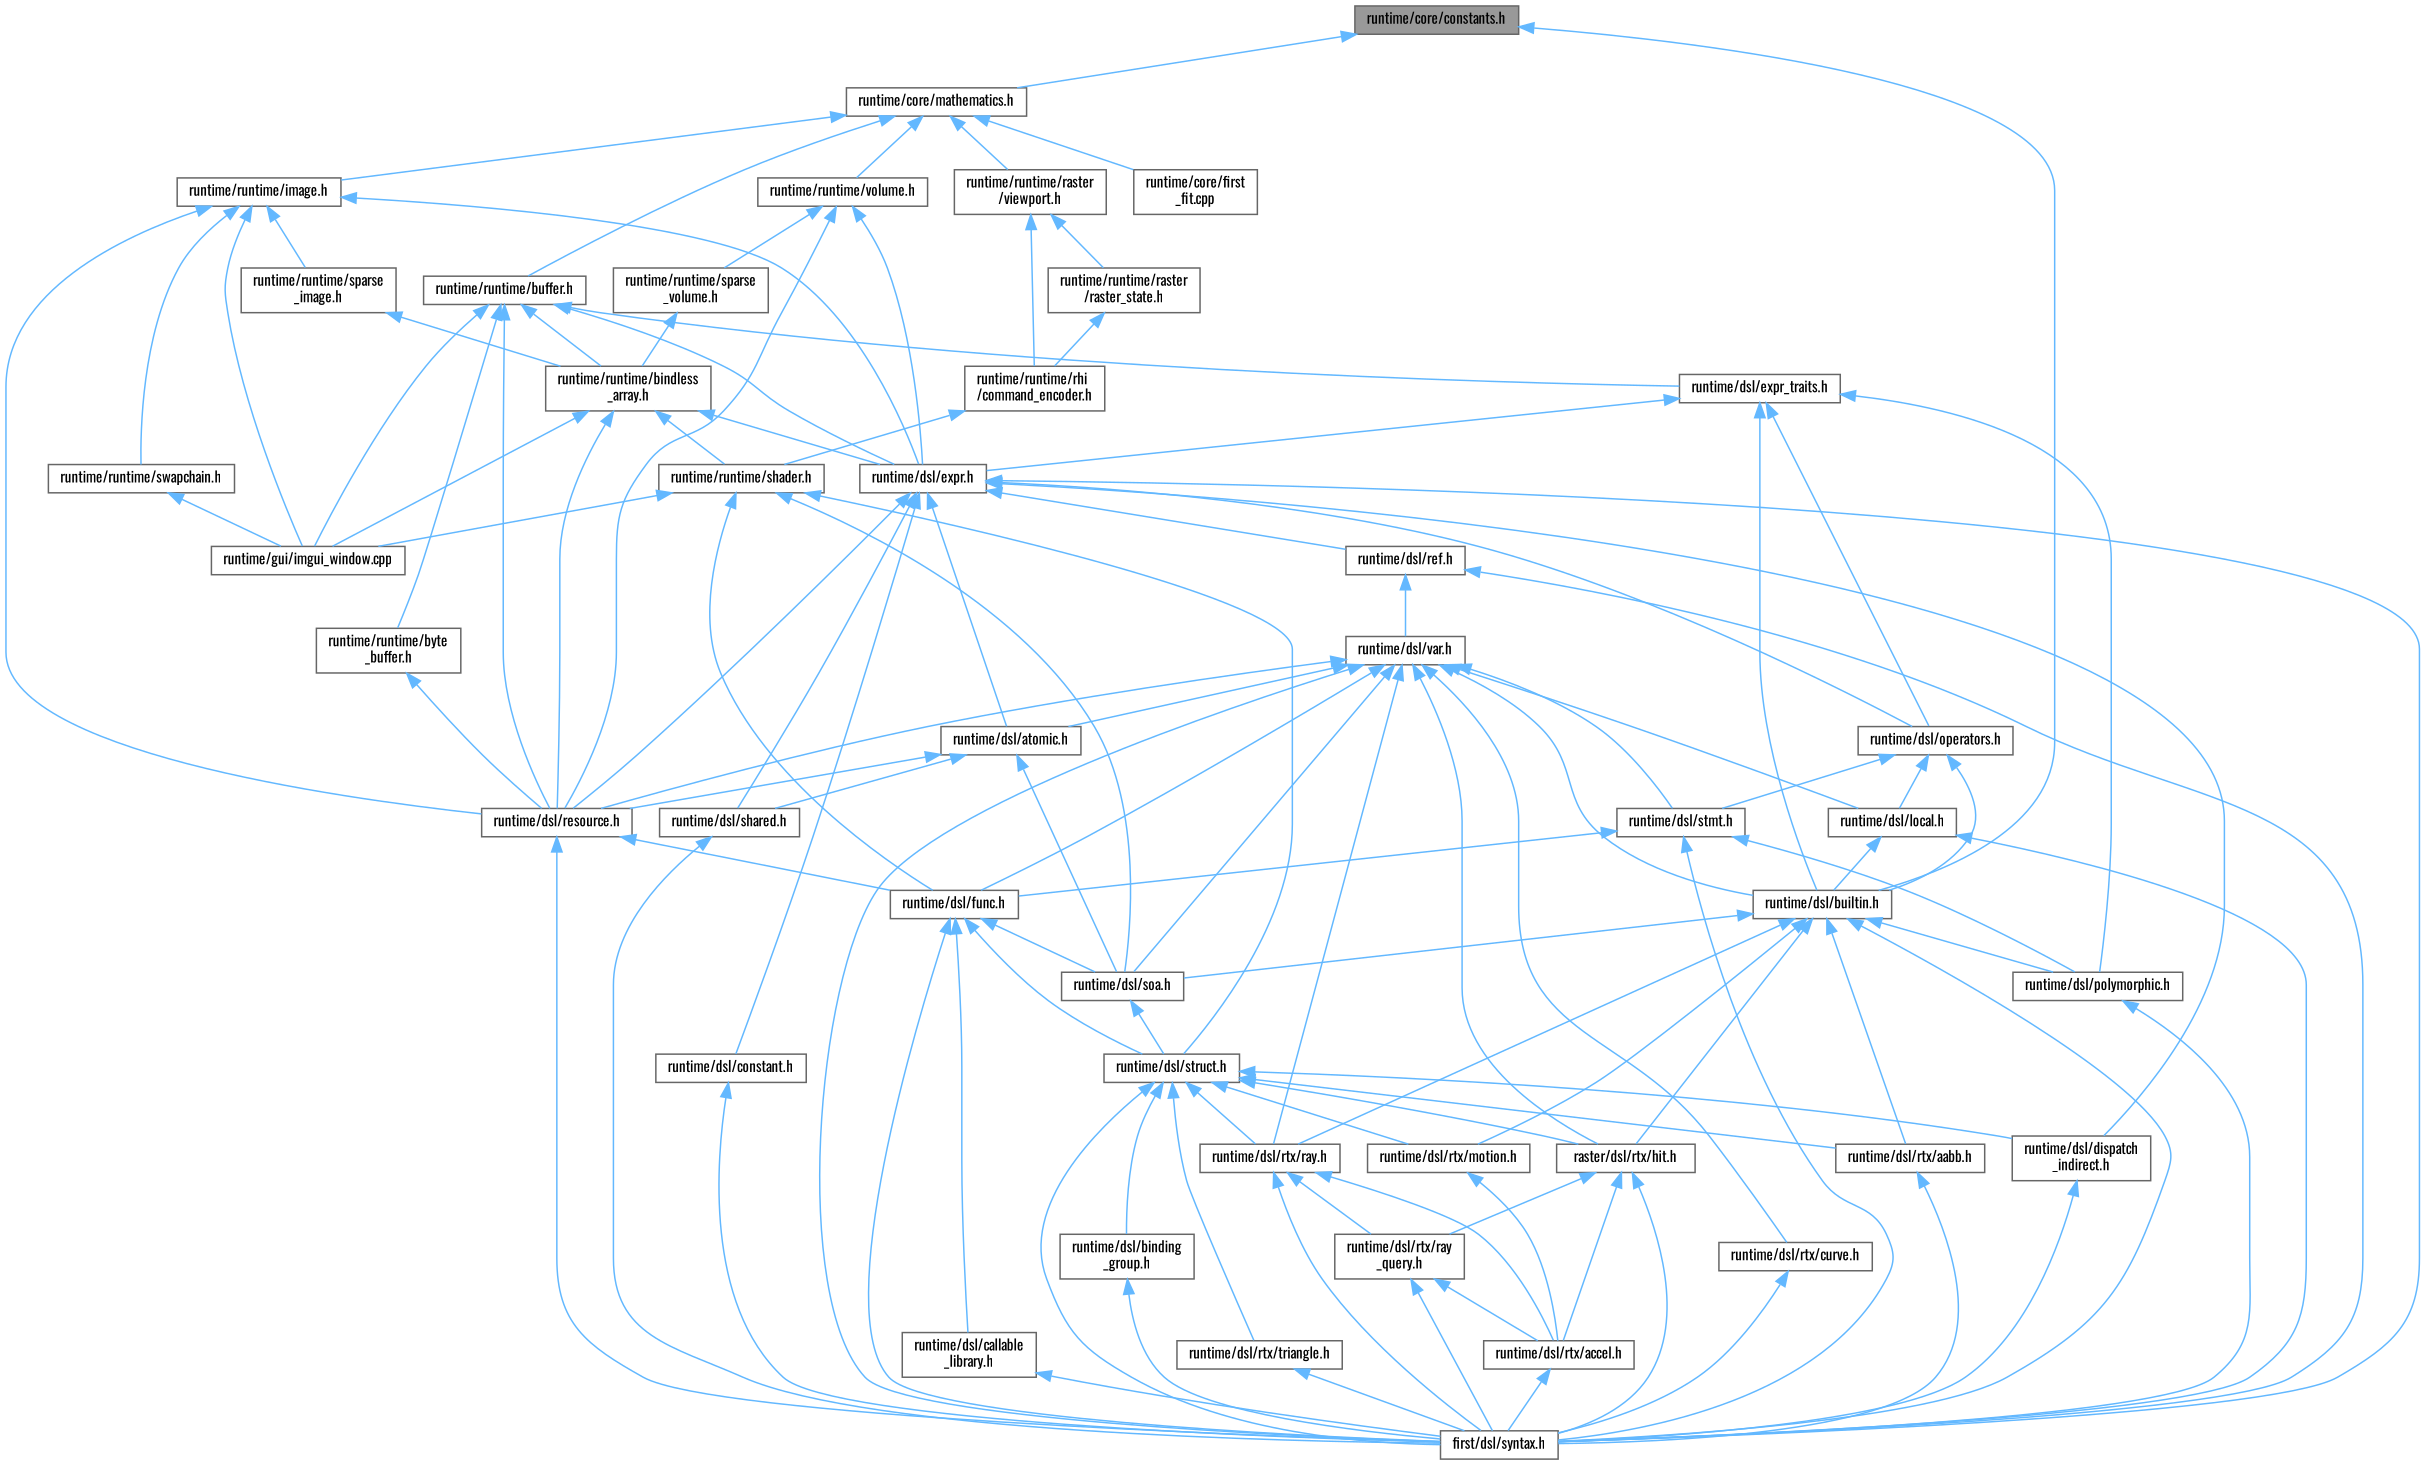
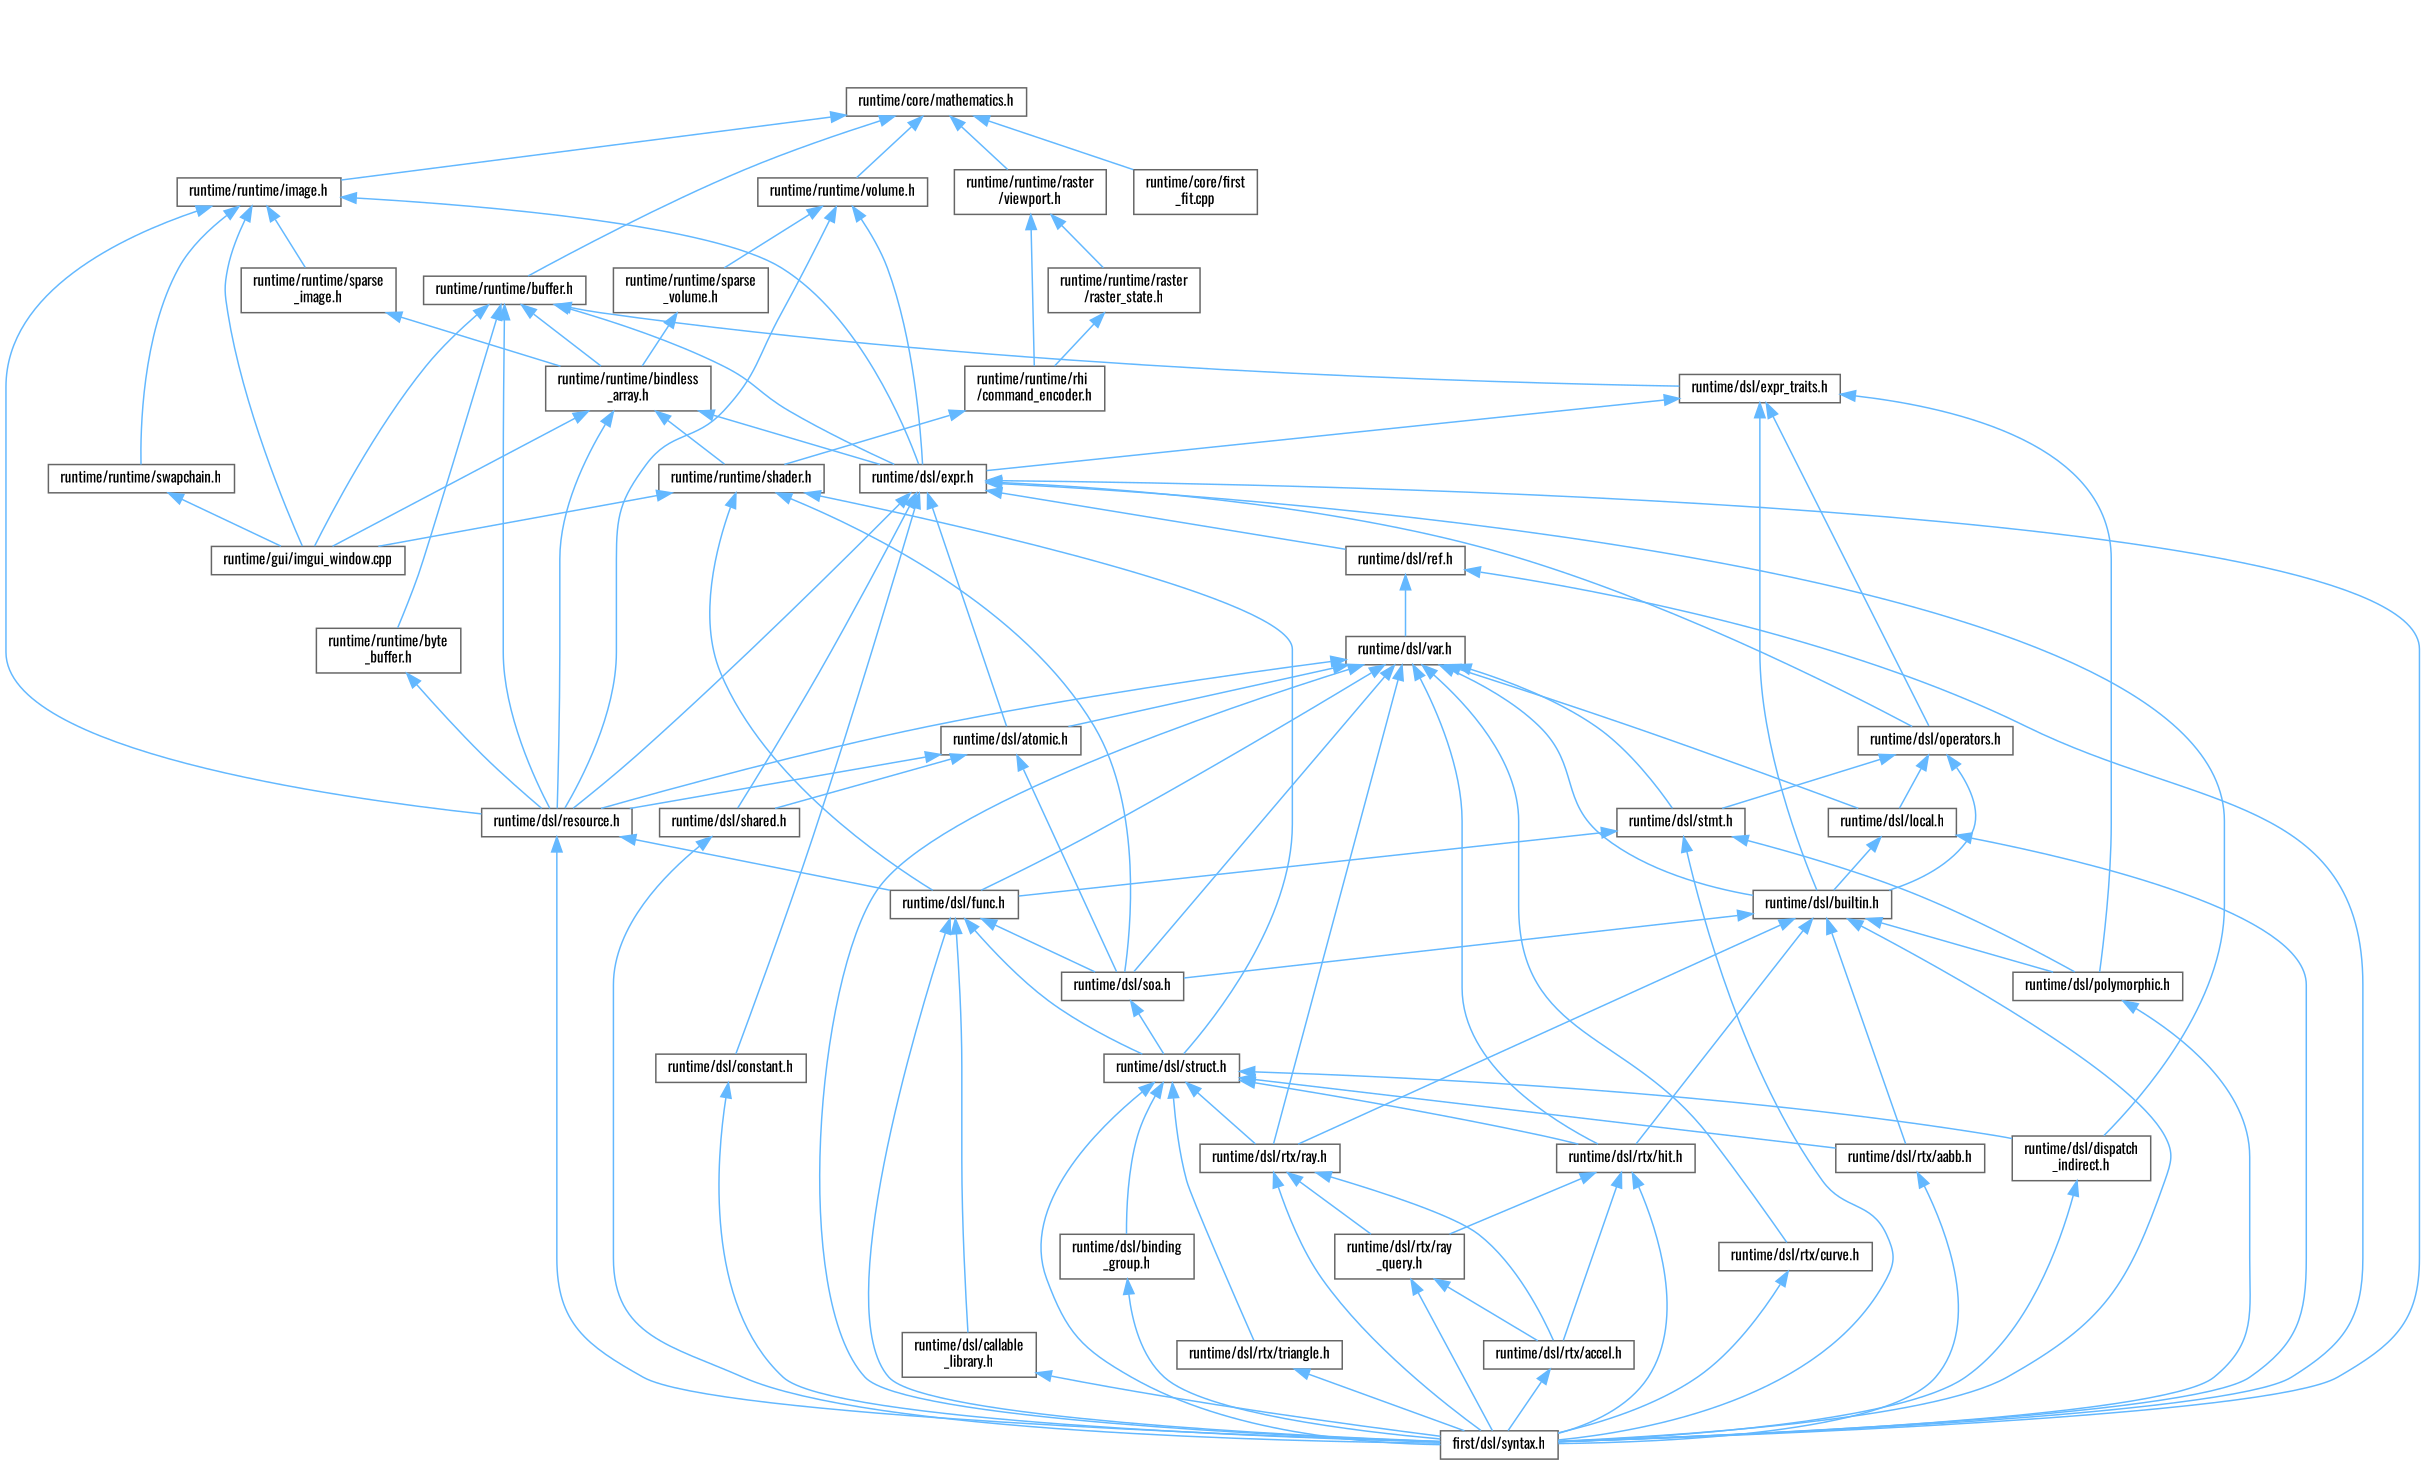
  digraph {
    fontname=Oswald
    node [color=grey40 fillcolor=white fontname=Oswald fontsize=10 shape=box style=filled]
    edge [color=steelblue1 dir=back fontname=Oswald fontsize=10 labelfontname=Helvetica labelfontsize=10 style=solid]
-   n1 [color=gray40 fillcolor=grey60 fontcolor=black height=0.2 label="runtime/core/constants.h" width=0.4]
    n2 [height=0.2 label="runtime/core/mathematics.h" width=0.4]
    n3 [height=0.2 label="runtime/dsl/builtin.h" width=0.4]
    n4 [height=0.2 label="runtime/core/first\l_fit.cpp" width=0.4]
    n5 [height=0.2 label="runtime/runtime/buffer.h" width=0.4]
    n6 [height=0.2 label="runtime/runtime/image.h" width=0.4]
    n7 [height=0.2 label="runtime/runtime/raster\l/viewport.h" width=0.4]
    n8 [height=0.2 label="runtime/runtime/volume.h" width=0.4]
    n9 [height=0.2 label="first/dsl/syntax.h" width=0.4]
    n10 [height=0.2 label="runtime/dsl/soa.h" width=0.4]
    n11 [height=0.2 label="runtime/dsl/rtx/aabb.h" width=0.4]
-   n12 [height=0.2 label="raster/dsl/rtx/hit.h" width=0.4]
-   n13 [height=0.2 label="runtime/dsl/rtx/motion.h" width=0.4]
+   n12 [height=0.2 label="runtime/dsl/rtx/hit.h" width=0.4]
    n14 [height=0.2 label="runtime/dsl/rtx/ray.h" width=0.4]
    n15 [height=0.2 label="runtime/dsl/polymorphic.h" width=0.4]
    n16 [height=0.2 label="runtime/dsl/expr.h" width=0.4]
    n17 [height=0.2 label="runtime/dsl/resource.h" width=0.4]
    n18 [height=0.2 label="runtime/gui/imgui_window.cpp" width=0.4]
    n19 [height=0.2 label="runtime/dsl/expr_traits.h" width=0.4]
    n20 [height=0.2 label="runtime/runtime/bindless\l_array.h" width=0.4]
    n21 [height=0.2 label="runtime/runtime/byte\l_buffer.h" width=0.4]
    n22 [height=0.2 label="runtime/runtime/sparse\l_image.h" width=0.4]
    n23 [height=0.2 label="runtime/runtime/swapchain.h" width=0.4]
    n24 [height=0.2 label="runtime/runtime/raster\l/raster_state.h" width=0.4]
    n25 [height=0.2 label="runtime/runtime/rhi\l/command_encoder.h" width=0.4]
    n26 [height=0.2 label="runtime/runtime/sparse\l_volume.h" width=0.4]
    n27 [height=0.2 label="runtime/dsl/atomic.h" width=0.4]
    n28 [height=0.2 label="runtime/dsl/dispatch\l_indirect.h" width=0.4]
    n29 [height=0.2 label="runtime/dsl/shared.h" width=0.4]
    n30 [height=0.2 label="runtime/dsl/constant.h" width=0.4]
    n31 [height=0.2 label="runtime/dsl/operators.h" width=0.4]
    n32 [height=0.2 label="runtime/dsl/ref.h" width=0.4]
    n33 [height=0.2 label="runtime/dsl/func.h" width=0.4]
    n34 [height=0.2 label="runtime/runtime/shader.h" width=0.4]
    n35 [height=0.2 label="runtime/dsl/local.h" width=0.4]
    n36 [height=0.2 label="runtime/dsl/stmt.h" width=0.4]
    n37 [height=0.2 label="runtime/dsl/var.h" width=0.4]
    n38 [height=0.2 label="runtime/dsl/struct.h" width=0.4]
    n39 [height=0.2 label="runtime/dsl/callable\l_library.h" width=0.4]
    n40 [height=0.2 label="runtime/dsl/binding\l_group.h" width=0.4]
    n41 [height=0.2 label="runtime/dsl/rtx/triangle.h" width=0.4]
    n42 [height=0.2 label="runtime/dsl/rtx/accel.h" width=0.4]
    n43 [height=0.2 label="runtime/dsl/rtx/ray\l_query.h" width=0.4]
    n44 [height=0.2 label="runtime/dsl/rtx/curve.h" width=0.4]
-   n1 -> n2
-   n1 -> n3
    n2 -> n4
    n2 -> n5
    n2 -> n6
    n2 -> n7
    n2 -> n8
    n3 -> n9
    n3 -> n10
    n3 -> n11
    n3 -> n12
-   n3 -> n13
    n3 -> n14
    n3 -> n15
    n5 -> n16
    n5 -> n17
    n5 -> n18
    n5 -> n19
    n5 -> n20
    n5 -> n21
    n6 -> n16
    n6 -> n17
    n6 -> n18
    n6 -> n22
    n6 -> n23
    n7 -> n24
    n7 -> n25
    n8 -> n16
    n8 -> n17
    n8 -> n26
    n10 -> n38
    n11 -> n9
    n12 -> n9
    n12 -> n42
    n12 -> n43
-   n13 -> n42
    n14 -> n9
    n14 -> n42
    n14 -> n43
    n15 -> n9
    n16 -> n9
    n16 -> n17
    n16 -> n27
    n16 -> n28
    n16 -> n29
    n16 -> n30
    n16 -> n31
    n16 -> n32
    n17 -> n9
    n17 -> n33
    n19 -> n3
    n19 -> n15
    n19 -> n16
    n19 -> n31
    n20 -> n16
    n20 -> n17
    n20 -> n18
    n20 -> n34
    n21 -> n17
    n22 -> n20
    n23 -> n18
    n24 -> n25
    n25 -> n34
    n26 -> n20
    n27 -> n10
    n27 -> n17
    n27 -> n29
    n28 -> n9
    n29 -> n9
    n30 -> n9
    n31 -> n3
    n31 -> n35
    n31 -> n36
    n32 -> n9
    n32 -> n37
    n33 -> n9
    n33 -> n10
    n33 -> n38
    n33 -> n39
    n34 -> n10
    n34 -> n18
    n34 -> n33
    n34 -> n38
    n35 -> n3
    n35 -> n9
    n36 -> n9
    n36 -> n15
    n36 -> n33
    n37 -> n3
    n37 -> n9
    n37 -> n10
    n37 -> n12
    n37 -> n14
    n37 -> n17
    n37 -> n27
    n37 -> n33
    n37 -> n35
    n37 -> n36
    n37 -> n44
    n38 -> n9
    n38 -> n11
    n38 -> n12
-   n38 -> n13
    n38 -> n14
    n38 -> n28
    n38 -> n40
    n38 -> n41
    n39 -> n9
    n40 -> n9
    n41 -> n9
    n42 -> n9
    n43 -> n9
    n43 -> n42
    n44 -> n9
  }
